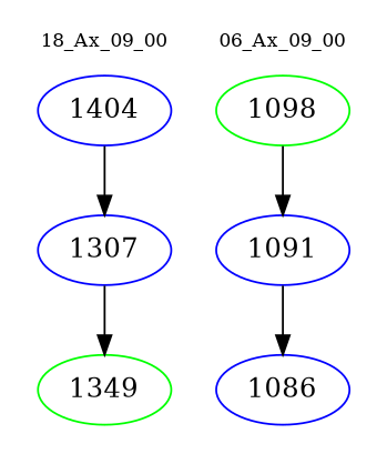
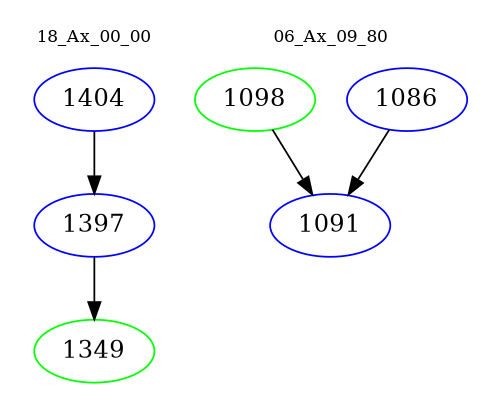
  digraph {
    node [color=blue]
    edge [color=black]
-   n1 [label=1307]
+   n1 [label=1397]
    n2 [color=green label=1349]
    n3 [label=1404]
    n4 [label=1091]
    n5 [label=1086]
    n6 [color=green label=1098]
    subgraph cluster_1 {
      color=white
      fontsize=10
-     label="18_Ax_09_00"
+     label="18_Ax_00_00"
      n1
      n2
      n3
    }
    subgraph cluster_2 {
      color=white
      fontsize=10
-     label="06_Ax_09_00"
+     label="06_Ax_09_80"
      n4
      n5
      n6
    }
    n1 -> n2
    n3 -> n1
-   n4 -> n5
+   n5 -> n4
    n6 -> n4
  }
